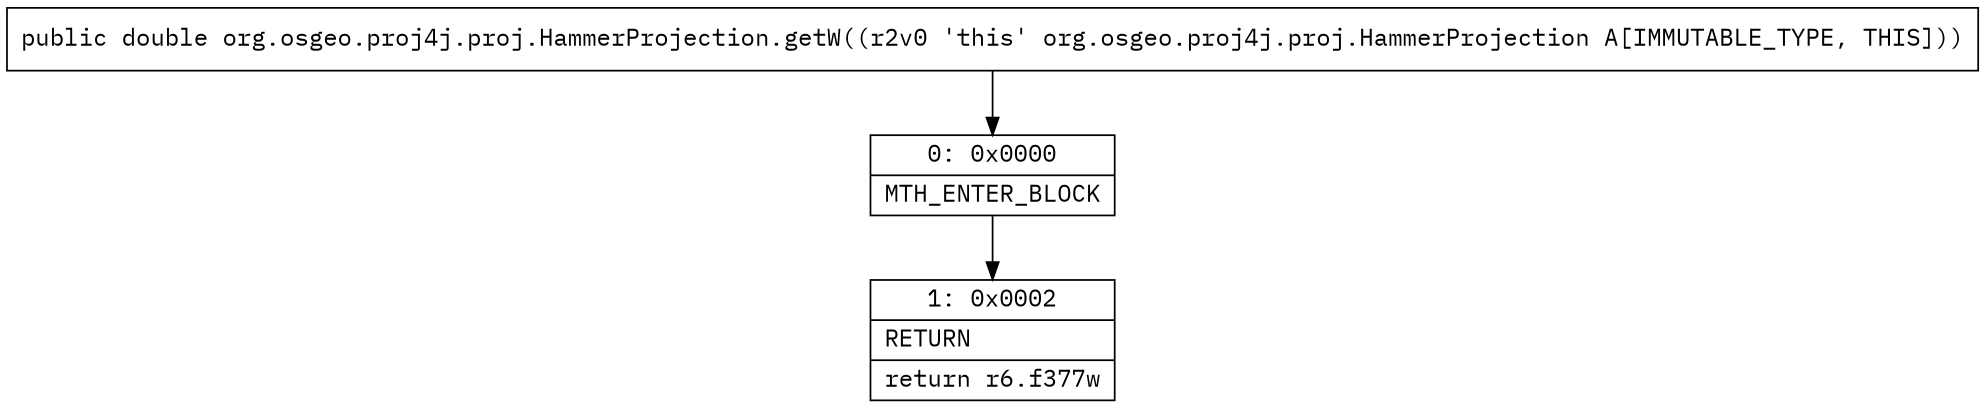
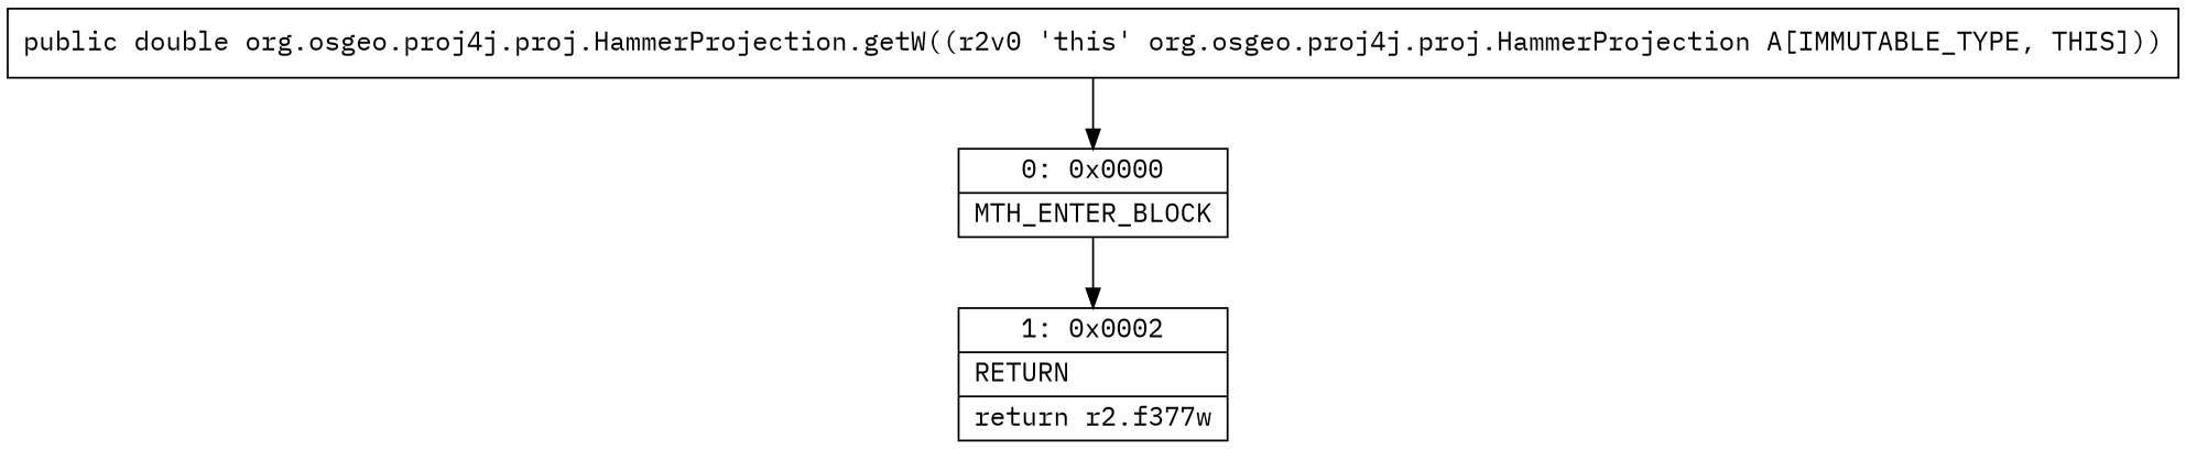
  digraph {
    fontname="IBM Plex Mono"
    node [shape=record fontname="IBM Plex Mono"]
    edge [fontname="IBM Plex Mono"]
    n1 [label="{0\:\ 0x0000|MTH_ENTER_BLOCK\l}"]
-   n2 [label="{1\:\ 0x0002|RETURN\l|return r6.f377w\l}"]
+   n2 [label="{1\:\ 0x0002|RETURN\l|return r2.f377w\l}"]
    n3 [label="{public double org.osgeo.proj4j.proj.HammerProjection.getW((r2v0 'this' org.osgeo.proj4j.proj.HammerProjection A[IMMUTABLE_TYPE, THIS])) }"]
    n1 -> n2
    n3 -> n1
  }
